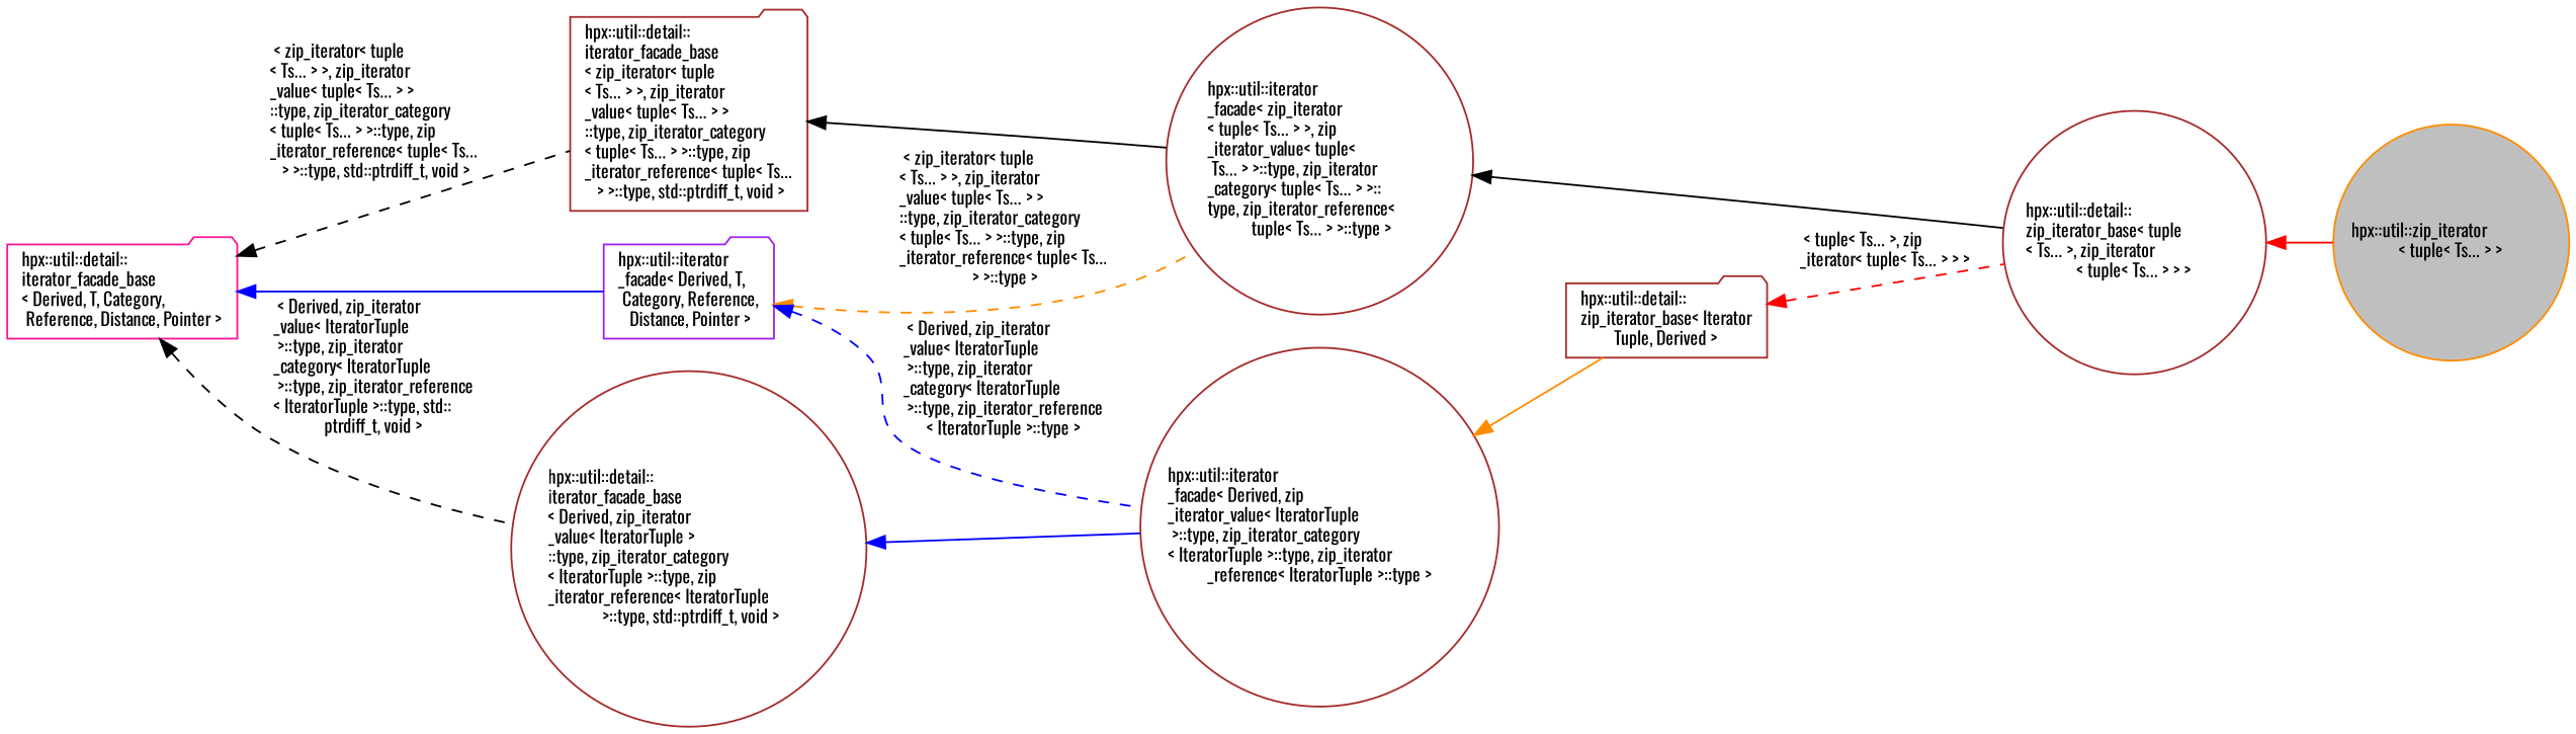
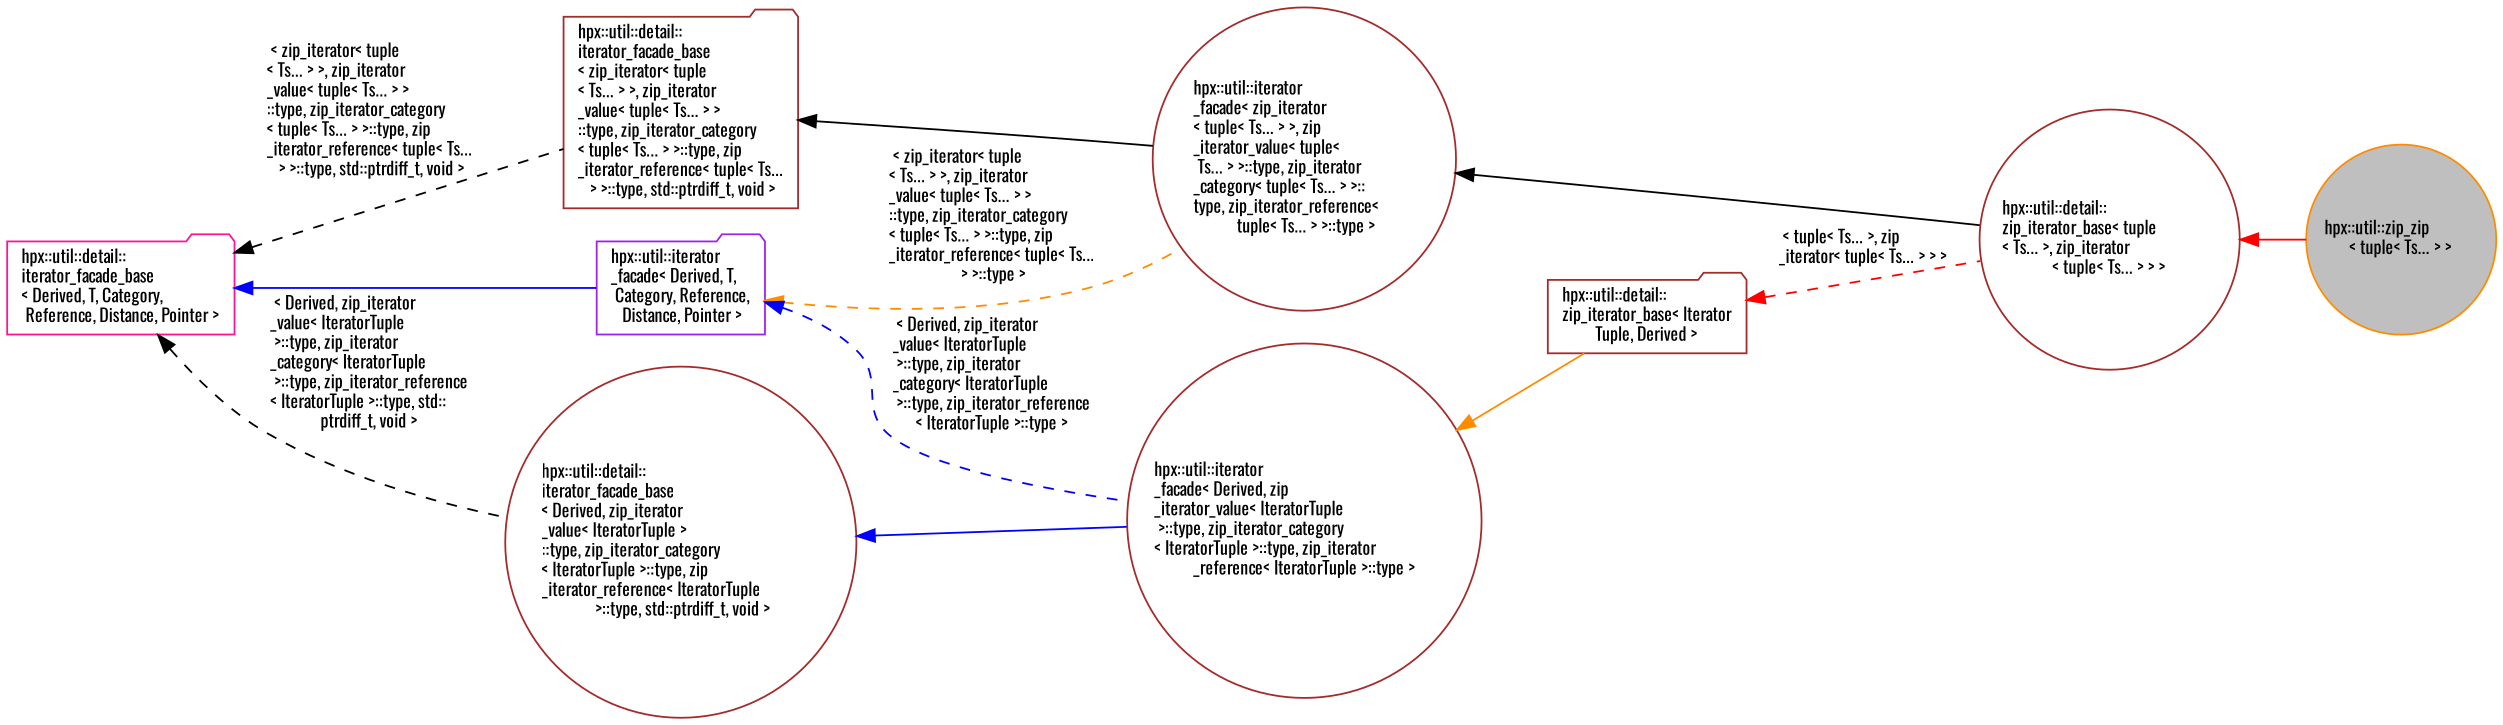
  digraph {
    rankdir=LR
    fontname=Oswald
    node [color=brown fillcolor=white fontname=Oswald fontsize=10 shape=circle style=filled]
    edge [color=black dir=back fontname=Oswald fontsize=10 labelfontname=Helvetica labelfontsize=10 style=solid]
-   n1 [color=darkorange fillcolor=grey75 fontcolor=black height=0.2 label="hpx::util::zip_iterator\l\< tuple\< Ts... \> \>" width=0.4]
+   n1 [color=darkorange fillcolor=grey75 fontcolor=black height=0.2 label="hpx::util::zip_zip\l\< tuple\< Ts... \> \>" width=0.4]
    n2 [height=0.2 label="hpx::util::detail::\lzip_iterator_base\< tuple\l\< Ts... \>, zip_iterator\l\< tuple\< Ts... \> \> \>" width=0.4]
    n3 [height=0.2 label="hpx::util::iterator\l_facade\< zip_iterator\l\< tuple\< Ts... \> \>, zip\l_iterator_value\< tuple\<\l Ts... \> \>::type, zip_iterator\l_category\< tuple\< Ts... \> \>::\ltype, zip_iterator_reference\<\l tuple\< Ts... \> \>::type \>" width=0.4]
    n4 [height=0.2 label="hpx::util::detail::\literator_facade_base\l\< zip_iterator\< tuple\l\< Ts... \> \>, zip_iterator\l_value\< tuple\< Ts... \> \>\l::type, zip_iterator_category\l\< tuple\< Ts... \> \>::type, zip\l_iterator_reference\< tuple\< Ts...\l \> \>::type, std::ptrdiff_t, void \>" shape=folder width=0.4]
    n5 [color=deeppink height=0.2 label="hpx::util::detail::\literator_facade_base\l\< Derived, T, Category,\l Reference, Distance, Pointer \>" shape=folder width=0.4]
    n6 [color=purple height=0.2 label="hpx::util::iterator\l_facade\< Derived, T,\l Category, Reference,\l Distance, Pointer \>" shape=folder width=0.4]
    n7 [height=0.2 label="hpx::util::detail::\literator_facade_base\l\< Derived, zip_iterator\l_value\< IteratorTuple \>\l::type, zip_iterator_category\l\< IteratorTuple \>::type, zip\l_iterator_reference\< IteratorTuple\l \>::type, std::ptrdiff_t, void \>" width=0.4]
    n8 [height=0.2 label="hpx::util::iterator\l_facade\< Derived, zip\l_iterator_value\< IteratorTuple\l \>::type, zip_iterator_category\l\< IteratorTuple \>::type, zip_iterator\l_reference\< IteratorTuple \>::type \>" width=0.4]
    n9 [height=0.2 label="hpx::util::detail::\lzip_iterator_base\< Iterator\lTuple, Derived \>" shape=folder width=0.4]
    n2 -> n1 [color=red]
    n3 -> n2
    n4 -> n3
    n5 -> n4 [label=" \< zip_iterator\< tuple\l\< Ts... \> \>, zip_iterator\l_value\< tuple\< Ts... \> \>\l::type, zip_iterator_category\l\< tuple\< Ts... \> \>::type, zip\l_iterator_reference\< tuple\< Ts...\l \> \>::type, std::ptrdiff_t, void \>" style=dashed]
    n5 -> n6 [color=blue]
    n5 -> n7 [label=" \< Derived, zip_iterator\l_value\< IteratorTuple\l \>::type, zip_iterator\l_category\< IteratorTuple\l \>::type, zip_iterator_reference\l\< IteratorTuple \>::type, std::\lptrdiff_t, void \>" style=dashed]
    n6 -> n3 [color=darkorange label=" \< zip_iterator\< tuple\l\< Ts... \> \>, zip_iterator\l_value\< tuple\< Ts... \> \>\l::type, zip_iterator_category\l\< tuple\< Ts... \> \>::type, zip\l_iterator_reference\< tuple\< Ts...\l \> \>::type \>" style=dashed]
    n6 -> n8 [color=blue label=" \< Derived, zip_iterator\l_value\< IteratorTuple\l \>::type, zip_iterator\l_category\< IteratorTuple\l \>::type, zip_iterator_reference\l\< IteratorTuple \>::type \>" style=dashed]
    n7 -> n8 [color=blue]
    n8 -> n9 [color=darkorange]
    n9 -> n2 [color=red label=" \< tuple\< Ts... \>, zip\l_iterator\< tuple\< Ts... \> \> \>" style=dashed]
  }
